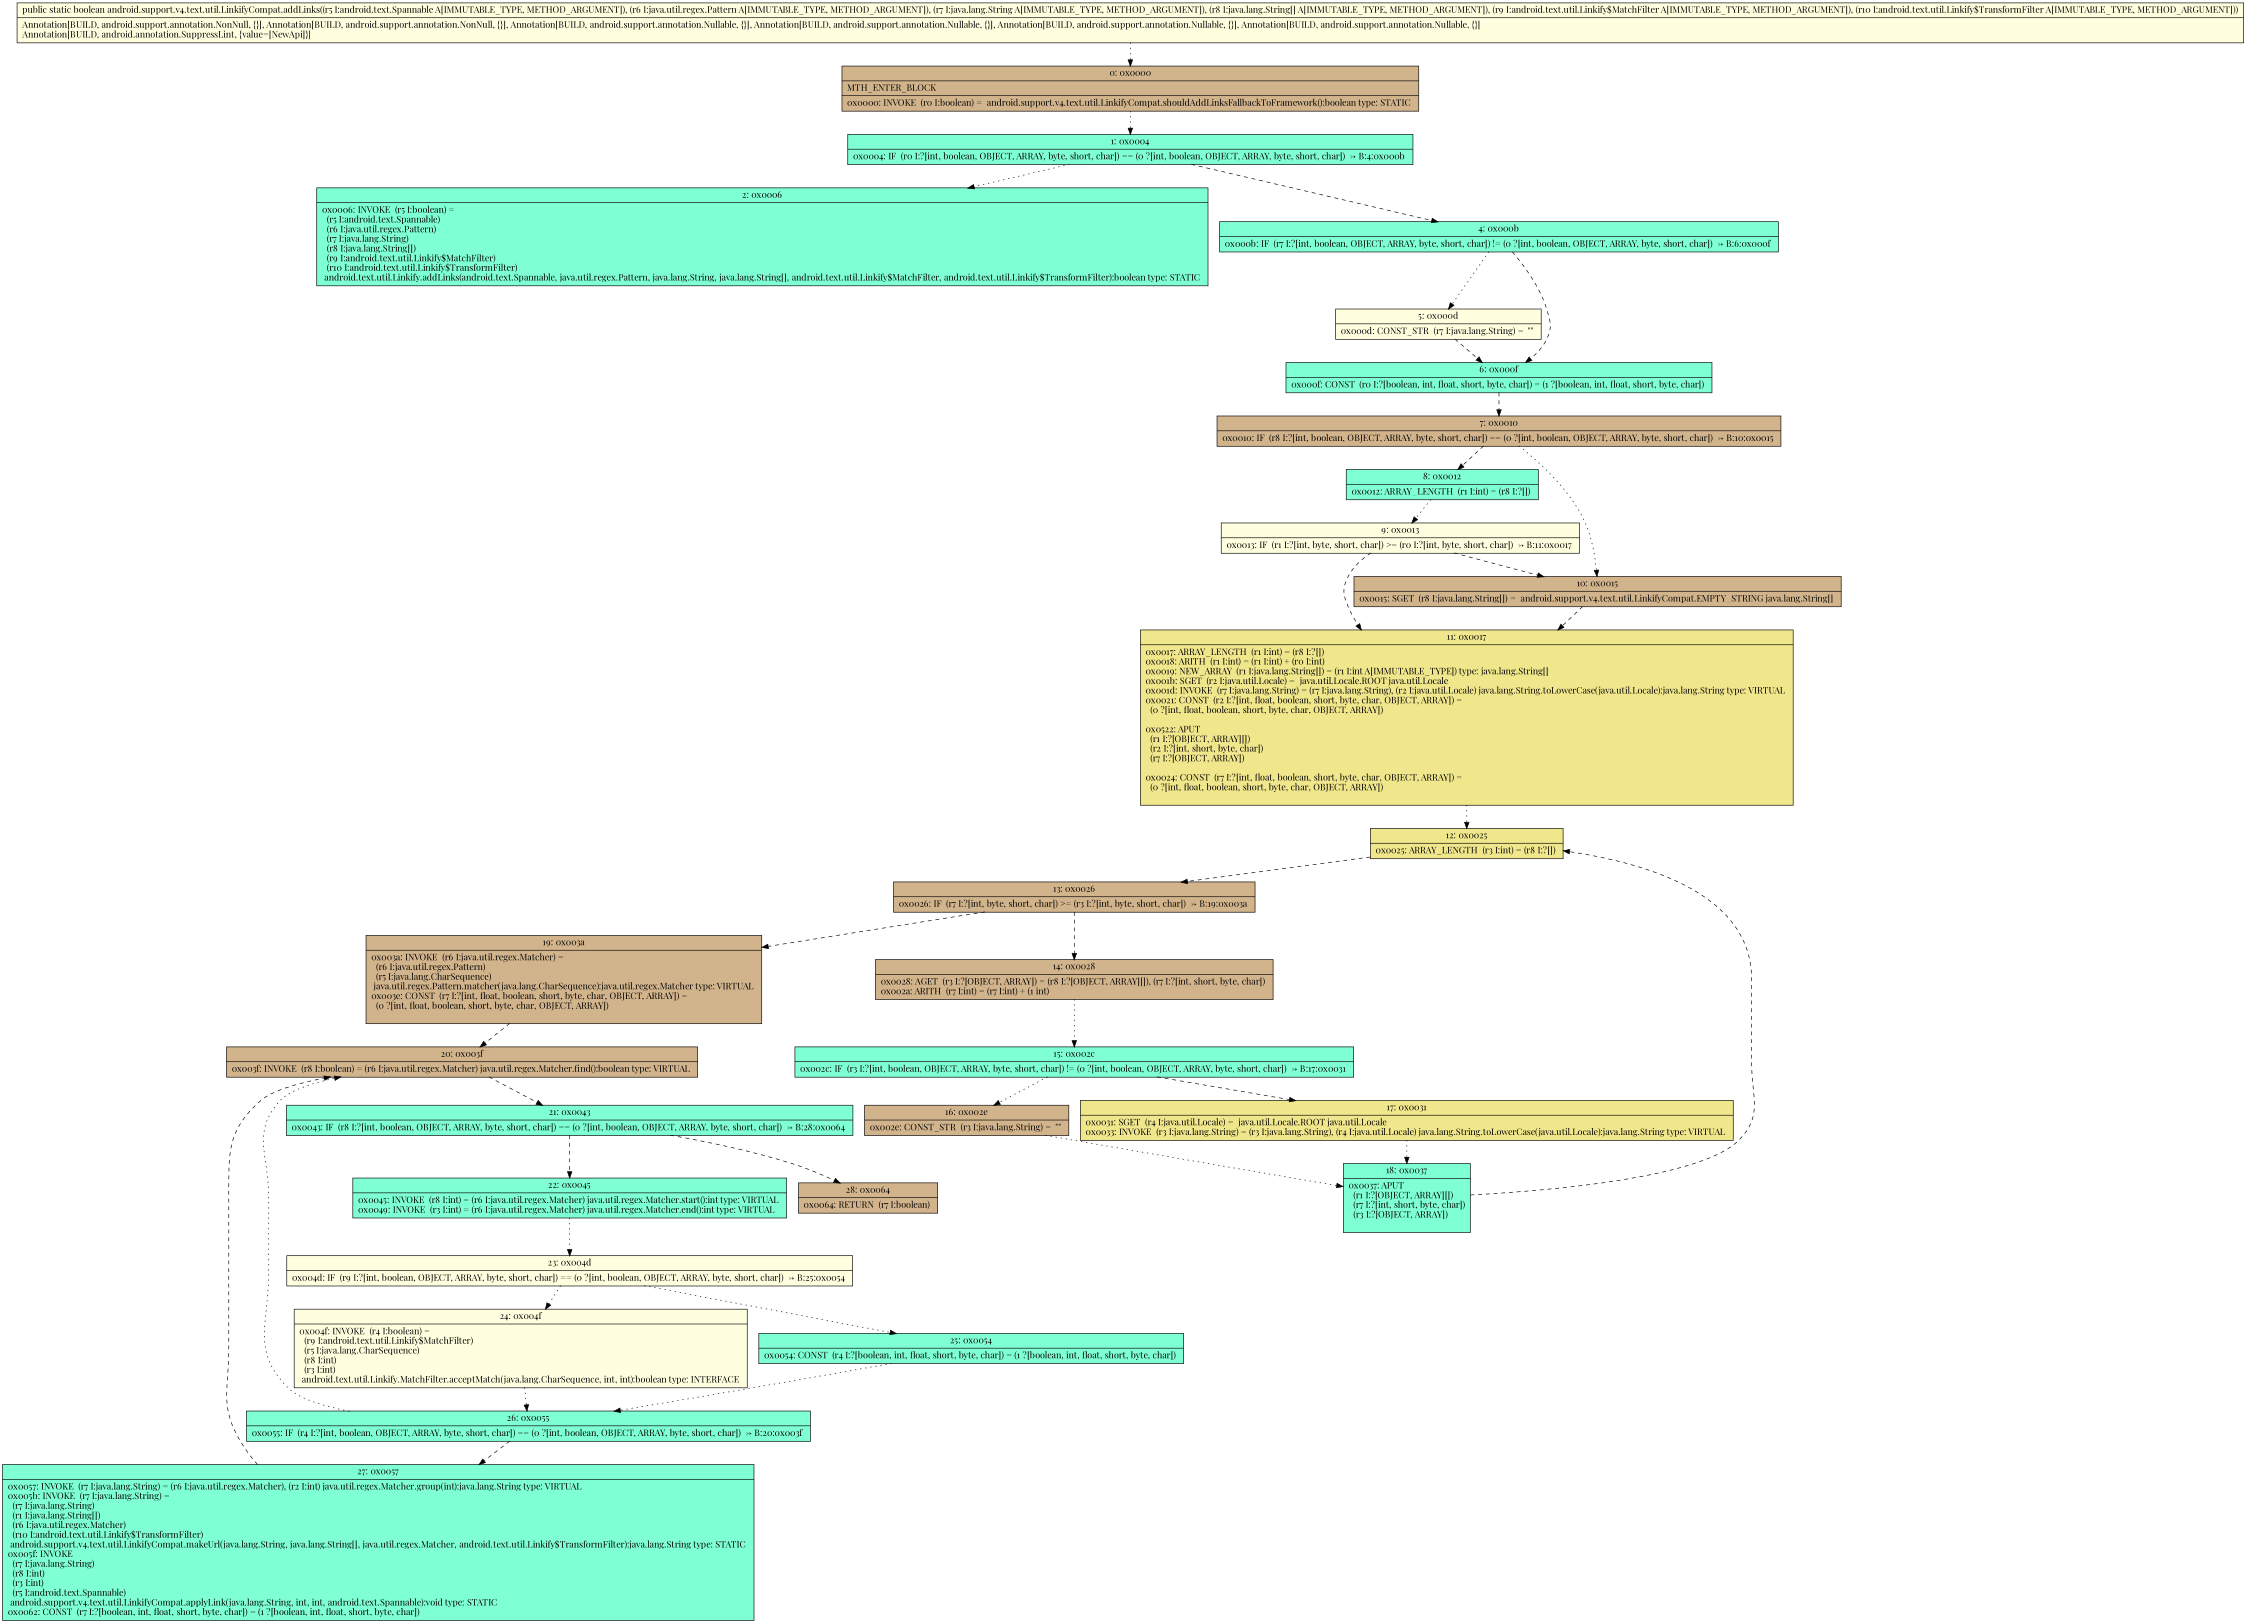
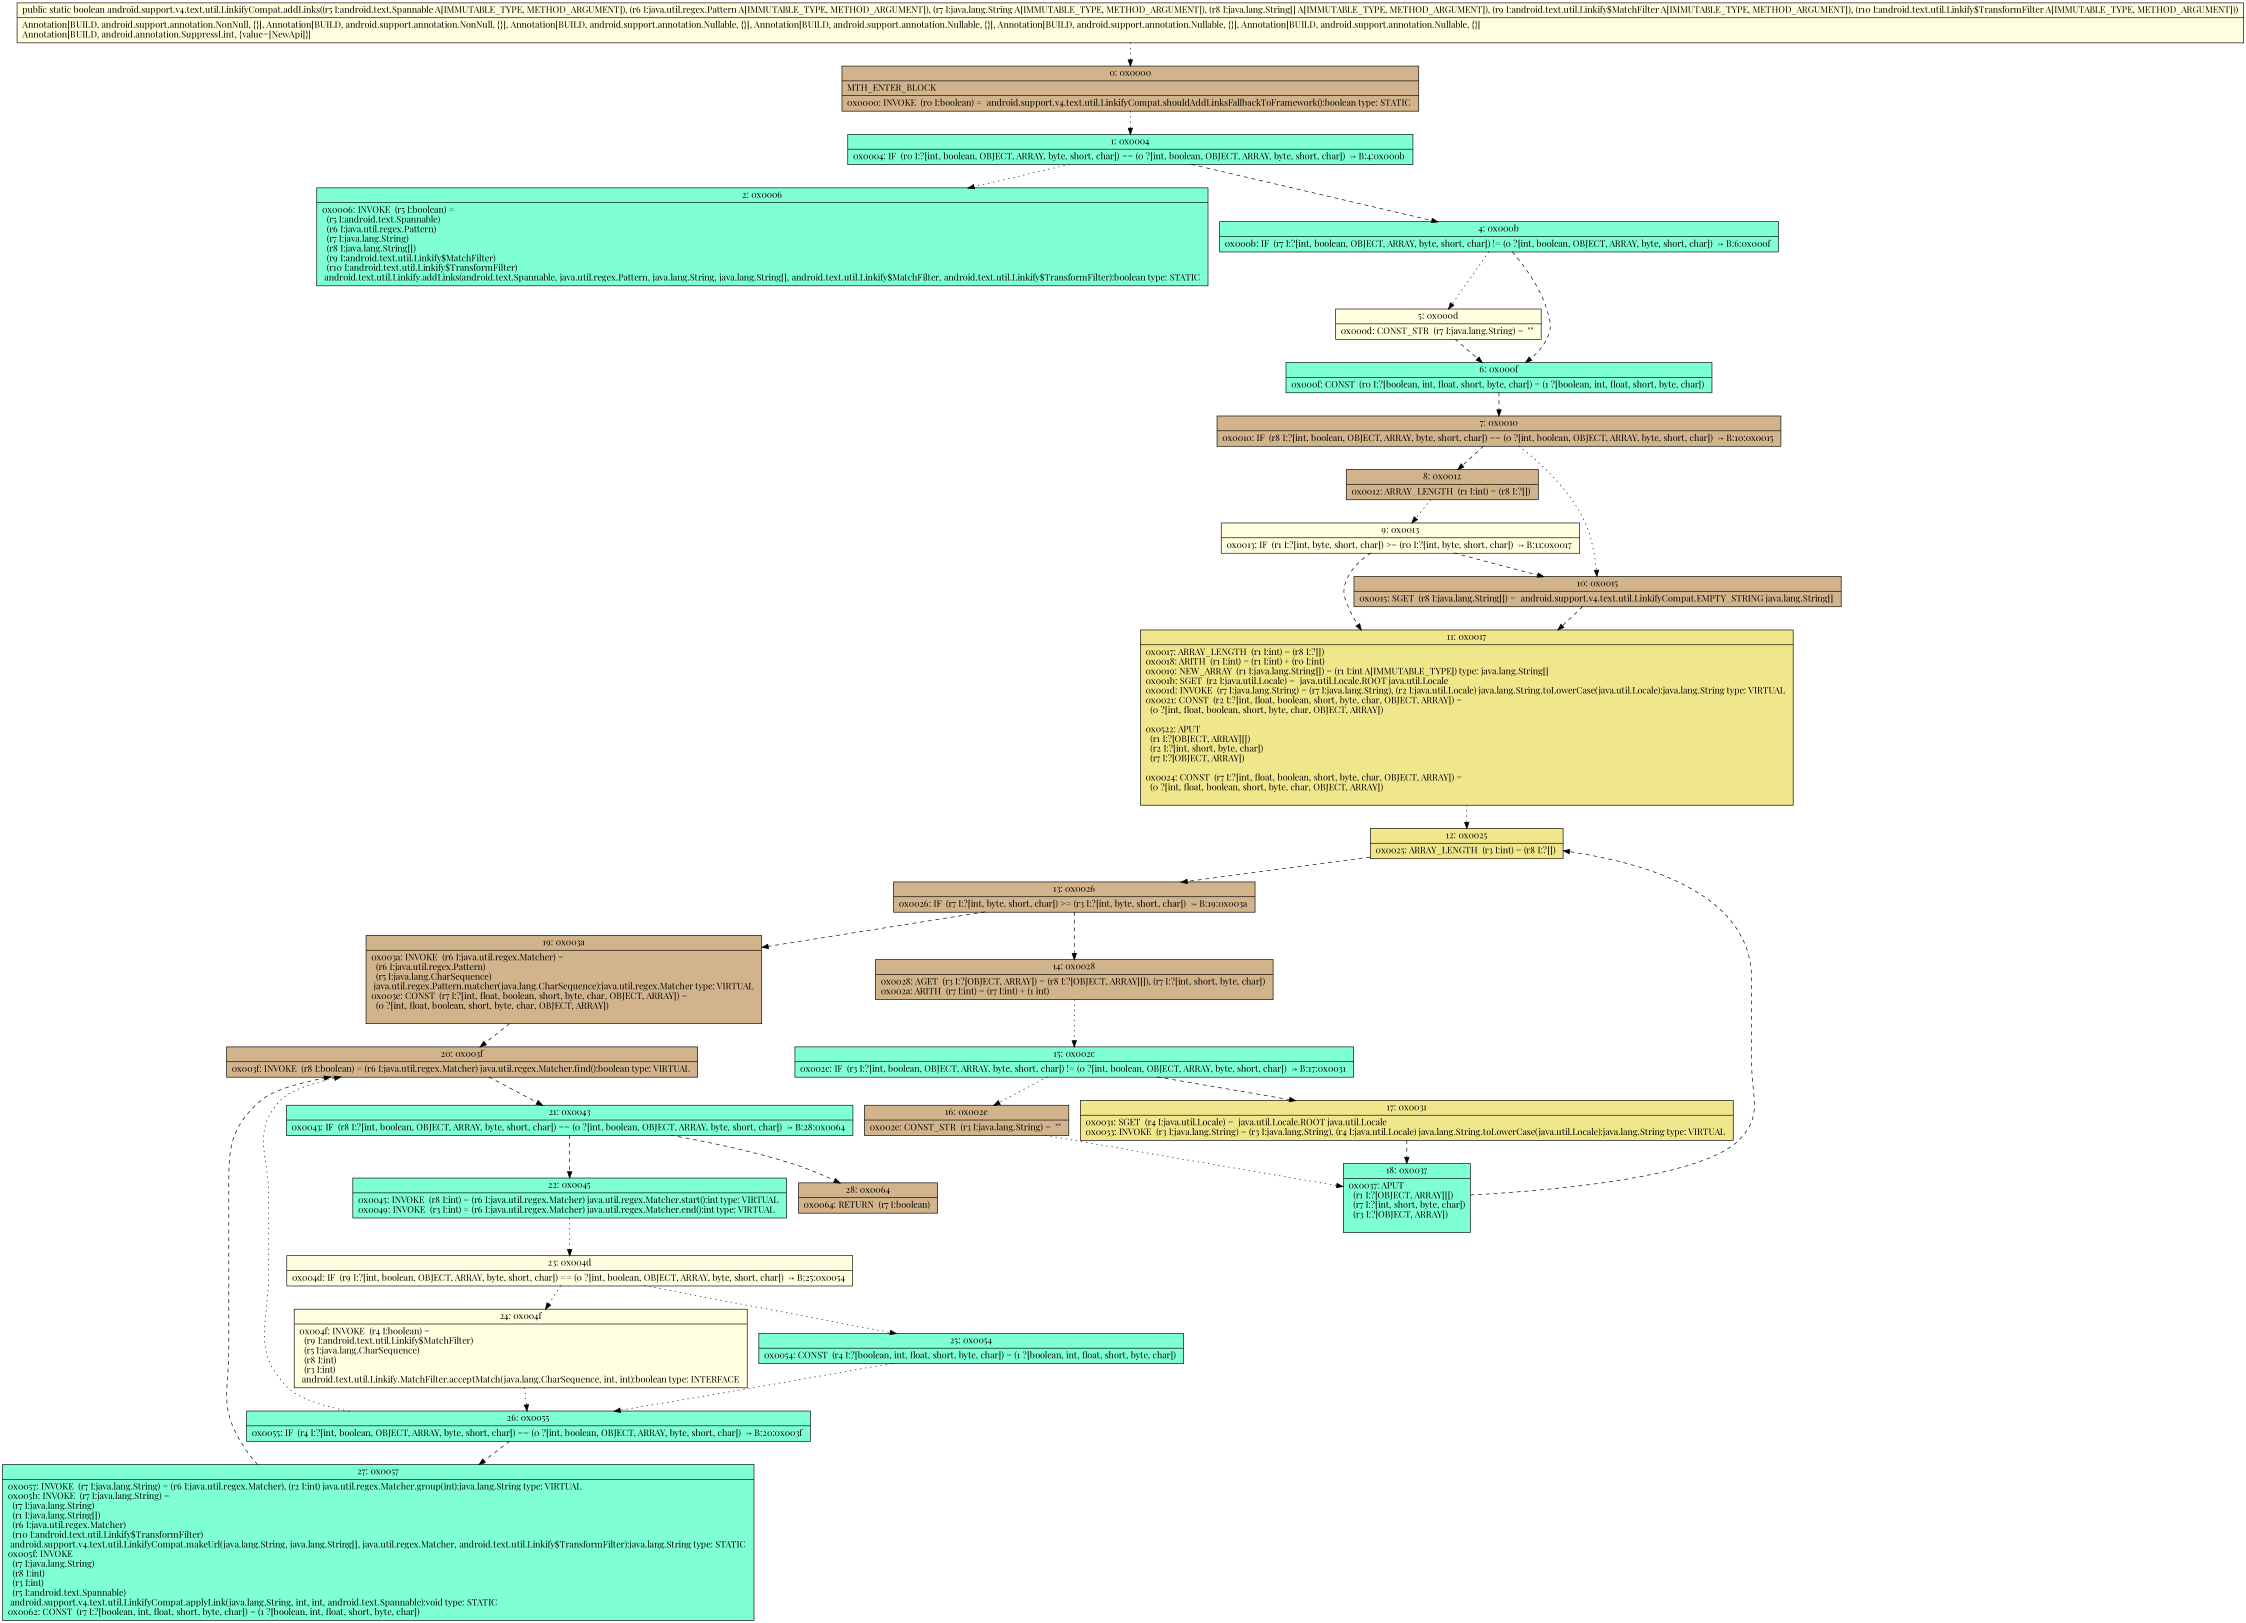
  digraph {
    fontname="Playfair Display"
    node [fillcolor=aquamarine fontname="Playfair Display" shape=record style=filled]
    edge [fontname="Playfair Display" style=dashed]
    n1 [fillcolor=tan label="{0\:\ 0x0000|MTH_ENTER_BLOCK\l|0x0000: INVOKE  (r0 I:boolean) =  android.support.v4.text.util.LinkifyCompat.shouldAddLinksFallbackToFramework():boolean type: STATIC \l}"]
    n2 [label="{1\:\ 0x0004|0x0004: IF  (r0 I:?[int, boolean, OBJECT, ARRAY, byte, short, char]) == (0 ?[int, boolean, OBJECT, ARRAY, byte, short, char])  \-\> B:4:0x000b \l}"]
    n3 [label="{2\:\ 0x0006|0x0006: INVOKE  (r5 I:boolean) = \l  (r5 I:android.text.Spannable)\l  (r6 I:java.util.regex.Pattern)\l  (r7 I:java.lang.String)\l  (r8 I:java.lang.String[])\l  (r9 I:android.text.util.Linkify$MatchFilter)\l  (r10 I:android.text.util.Linkify$TransformFilter)\l android.text.util.Linkify.addLinks(android.text.Spannable, java.util.regex.Pattern, java.lang.String, java.lang.String[], android.text.util.Linkify$MatchFilter, android.text.util.Linkify$TransformFilter):boolean type: STATIC \l}"]
    n4 [label="{4\:\ 0x000b|0x000b: IF  (r7 I:?[int, boolean, OBJECT, ARRAY, byte, short, char]) != (0 ?[int, boolean, OBJECT, ARRAY, byte, short, char])  \-\> B:6:0x000f \l}"]
    n5 [fillcolor=lightyellow label="{5\:\ 0x000d|0x000d: CONST_STR  (r7 I:java.lang.String) =  \"\" \l}"]
    n6 [label="{6\:\ 0x000f|0x000f: CONST  (r0 I:?[boolean, int, float, short, byte, char]) = (1 ?[boolean, int, float, short, byte, char]) \l}"]
    n7 [fillcolor=tan label="{7\:\ 0x0010|0x0010: IF  (r8 I:?[int, boolean, OBJECT, ARRAY, byte, short, char]) == (0 ?[int, boolean, OBJECT, ARRAY, byte, short, char])  \-\> B:10:0x0015 \l}"]
-   n8 [label="{8\:\ 0x0012|0x0012: ARRAY_LENGTH  (r1 I:int) = (r8 I:?[]) \l}"]
+   n8 [fillcolor=tan label="{8\:\ 0x0012|0x0012: ARRAY_LENGTH  (r1 I:int) = (r8 I:?[]) \l}"]
    n9 [fillcolor=tan label="{10\:\ 0x0015|0x0015: SGET  (r8 I:java.lang.String[]) =  android.support.v4.text.util.LinkifyCompat.EMPTY_STRING java.lang.String[] \l}"]
    n10 [fillcolor=lightyellow label="{9\:\ 0x0013|0x0013: IF  (r1 I:?[int, byte, short, char]) \>= (r0 I:?[int, byte, short, char])  \-\> B:11:0x0017 \l}"]
    n11 [fillcolor=khaki label="{11\:\ 0x0017|0x0017: ARRAY_LENGTH  (r1 I:int) = (r8 I:?[]) \l0x0018: ARITH  (r1 I:int) = (r1 I:int) + (r0 I:int) \l0x0019: NEW_ARRAY  (r1 I:java.lang.String[]) = (r1 I:int A[IMMUTABLE_TYPE]) type: java.lang.String[] \l0x001b: SGET  (r2 I:java.util.Locale) =  java.util.Locale.ROOT java.util.Locale \l0x001d: INVOKE  (r7 I:java.lang.String) = (r7 I:java.lang.String), (r2 I:java.util.Locale) java.lang.String.toLowerCase(java.util.Locale):java.lang.String type: VIRTUAL \l0x0021: CONST  (r2 I:?[int, float, boolean, short, byte, char, OBJECT, ARRAY]) = \l  (0 ?[int, float, boolean, short, byte, char, OBJECT, ARRAY])\l \l0x0522: APUT  \l  (r1 I:?[OBJECT, ARRAY][])\l  (r2 I:?[int, short, byte, char])\l  (r7 I:?[OBJECT, ARRAY])\l \l0x0024: CONST  (r7 I:?[int, float, boolean, short, byte, char, OBJECT, ARRAY]) = \l  (0 ?[int, float, boolean, short, byte, char, OBJECT, ARRAY])\l \l}"]
    n12 [fillcolor=khaki label="{12\:\ 0x0025|0x0025: ARRAY_LENGTH  (r3 I:int) = (r8 I:?[]) \l}"]
    n13 [fillcolor=tan label="{13\:\ 0x0026|0x0026: IF  (r7 I:?[int, byte, short, char]) \>= (r3 I:?[int, byte, short, char])  \-\> B:19:0x003a \l}"]
    n14 [fillcolor=tan label="{14\:\ 0x0028|0x0028: AGET  (r3 I:?[OBJECT, ARRAY]) = (r8 I:?[OBJECT, ARRAY][]), (r7 I:?[int, short, byte, char]) \l0x002a: ARITH  (r7 I:int) = (r7 I:int) + (1 int) \l}"]
    n15 [fillcolor=tan label="{19\:\ 0x003a|0x003a: INVOKE  (r6 I:java.util.regex.Matcher) = \l  (r6 I:java.util.regex.Pattern)\l  (r5 I:java.lang.CharSequence)\l java.util.regex.Pattern.matcher(java.lang.CharSequence):java.util.regex.Matcher type: VIRTUAL \l0x003e: CONST  (r7 I:?[int, float, boolean, short, byte, char, OBJECT, ARRAY]) = \l  (0 ?[int, float, boolean, short, byte, char, OBJECT, ARRAY])\l \l}"]
    n16 [label="{15\:\ 0x002c|0x002c: IF  (r3 I:?[int, boolean, OBJECT, ARRAY, byte, short, char]) != (0 ?[int, boolean, OBJECT, ARRAY, byte, short, char])  \-\> B:17:0x0031 \l}"]
    n17 [fillcolor=tan label="{20\:\ 0x003f|0x003f: INVOKE  (r8 I:boolean) = (r6 I:java.util.regex.Matcher) java.util.regex.Matcher.find():boolean type: VIRTUAL \l}"]
    n18 [fillcolor=tan label="{16\:\ 0x002e|0x002e: CONST_STR  (r3 I:java.lang.String) =  \"\" \l}"]
    n19 [fillcolor=khaki label="{17\:\ 0x0031|0x0031: SGET  (r4 I:java.util.Locale) =  java.util.Locale.ROOT java.util.Locale \l0x0033: INVOKE  (r3 I:java.lang.String) = (r3 I:java.lang.String), (r4 I:java.util.Locale) java.lang.String.toLowerCase(java.util.Locale):java.lang.String type: VIRTUAL \l}"]
    n20 [label="{18\:\ 0x0037|0x0037: APUT  \l  (r1 I:?[OBJECT, ARRAY][])\l  (r7 I:?[int, short, byte, char])\l  (r3 I:?[OBJECT, ARRAY])\l \l}"]
    n21 [label="{21\:\ 0x0043|0x0043: IF  (r8 I:?[int, boolean, OBJECT, ARRAY, byte, short, char]) == (0 ?[int, boolean, OBJECT, ARRAY, byte, short, char])  \-\> B:28:0x0064 \l}"]
    n22 [label="{22\:\ 0x0045|0x0045: INVOKE  (r8 I:int) = (r6 I:java.util.regex.Matcher) java.util.regex.Matcher.start():int type: VIRTUAL \l0x0049: INVOKE  (r3 I:int) = (r6 I:java.util.regex.Matcher) java.util.regex.Matcher.end():int type: VIRTUAL \l}"]
    n23 [fillcolor=tan label="{28\:\ 0x0064|0x0064: RETURN  (r7 I:boolean) \l}"]
    n24 [fillcolor=lightyellow label="{23\:\ 0x004d|0x004d: IF  (r9 I:?[int, boolean, OBJECT, ARRAY, byte, short, char]) == (0 ?[int, boolean, OBJECT, ARRAY, byte, short, char])  \-\> B:25:0x0054 \l}"]
    n25 [fillcolor=lightyellow label="{24\:\ 0x004f|0x004f: INVOKE  (r4 I:boolean) = \l  (r9 I:android.text.util.Linkify$MatchFilter)\l  (r5 I:java.lang.CharSequence)\l  (r8 I:int)\l  (r3 I:int)\l android.text.util.Linkify.MatchFilter.acceptMatch(java.lang.CharSequence, int, int):boolean type: INTERFACE \l}"]
    n26 [label="{25\:\ 0x0054|0x0054: CONST  (r4 I:?[boolean, int, float, short, byte, char]) = (1 ?[boolean, int, float, short, byte, char]) \l}"]
    n27 [label="{26\:\ 0x0055|0x0055: IF  (r4 I:?[int, boolean, OBJECT, ARRAY, byte, short, char]) == (0 ?[int, boolean, OBJECT, ARRAY, byte, short, char])  \-\> B:20:0x003f \l}"]
    n28 [label="{27\:\ 0x0057|0x0057: INVOKE  (r7 I:java.lang.String) = (r6 I:java.util.regex.Matcher), (r2 I:int) java.util.regex.Matcher.group(int):java.lang.String type: VIRTUAL \l0x005b: INVOKE  (r7 I:java.lang.String) = \l  (r7 I:java.lang.String)\l  (r1 I:java.lang.String[])\l  (r6 I:java.util.regex.Matcher)\l  (r10 I:android.text.util.Linkify$TransformFilter)\l android.support.v4.text.util.LinkifyCompat.makeUrl(java.lang.String, java.lang.String[], java.util.regex.Matcher, android.text.util.Linkify$TransformFilter):java.lang.String type: STATIC \l0x005f: INVOKE  \l  (r7 I:java.lang.String)\l  (r8 I:int)\l  (r3 I:int)\l  (r5 I:android.text.Spannable)\l android.support.v4.text.util.LinkifyCompat.applyLink(java.lang.String, int, int, android.text.Spannable):void type: STATIC \l0x0062: CONST  (r7 I:?[boolean, int, float, short, byte, char]) = (1 ?[boolean, int, float, short, byte, char]) \l}"]
    n29 [fillcolor=lightyellow label="{public static boolean android.support.v4.text.util.LinkifyCompat.addLinks((r5 I:android.text.Spannable A[IMMUTABLE_TYPE, METHOD_ARGUMENT]), (r6 I:java.util.regex.Pattern A[IMMUTABLE_TYPE, METHOD_ARGUMENT]), (r7 I:java.lang.String A[IMMUTABLE_TYPE, METHOD_ARGUMENT]), (r8 I:java.lang.String[] A[IMMUTABLE_TYPE, METHOD_ARGUMENT]), (r9 I:android.text.util.Linkify$MatchFilter A[IMMUTABLE_TYPE, METHOD_ARGUMENT]), (r10 I:android.text.util.Linkify$TransformFilter A[IMMUTABLE_TYPE, METHOD_ARGUMENT]))  | Annotation[BUILD, android.support.annotation.NonNull, \{\}], Annotation[BUILD, android.support.annotation.NonNull, \{\}], Annotation[BUILD, android.support.annotation.Nullable, \{\}], Annotation[BUILD, android.support.annotation.Nullable, \{\}], Annotation[BUILD, android.support.annotation.Nullable, \{\}], Annotation[BUILD, android.support.annotation.Nullable, \{\}]\lAnnotation[BUILD, android.annotation.SuppressLint, \{value=[NewApi]\}]\l}"]
    n1 -> n2 [style=dotted]
    n2 -> n3 [style=dotted]
    n2 -> n4
    n4 -> n5 [style=dotted]
    n4 -> n6
    n5 -> n6
    n6 -> n7
    n7 -> n8
    n7 -> n9 [style=dotted]
    n8 -> n10 [style=dotted]
    n9 -> n11
    n10 -> n9
    n10 -> n11
    n11 -> n12 [style=dotted]
    n12 -> n13
    n13 -> n14
    n13 -> n15
    n14 -> n16 [style=dotted]
    n15 -> n17
    n16 -> n18 [style=dotted]
    n16 -> n19
    n17 -> n21
    n18 -> n20 [style=dotted]
-   n19 -> n20 [style=dotted]
+   n19 -> n20
    n20 -> n12
    n21 -> n22
    n21 -> n23
    n22 -> n24 [style=dotted]
    n24 -> n25 [style=dotted]
    n24 -> n26 [style=dotted]
    n25 -> n27 [style=dotted]
    n26 -> n27 [style=dotted]
    n27 -> n17 [style=dotted]
    n27 -> n28
    n28 -> n17
    n29 -> n1 [style=dotted]
  }
